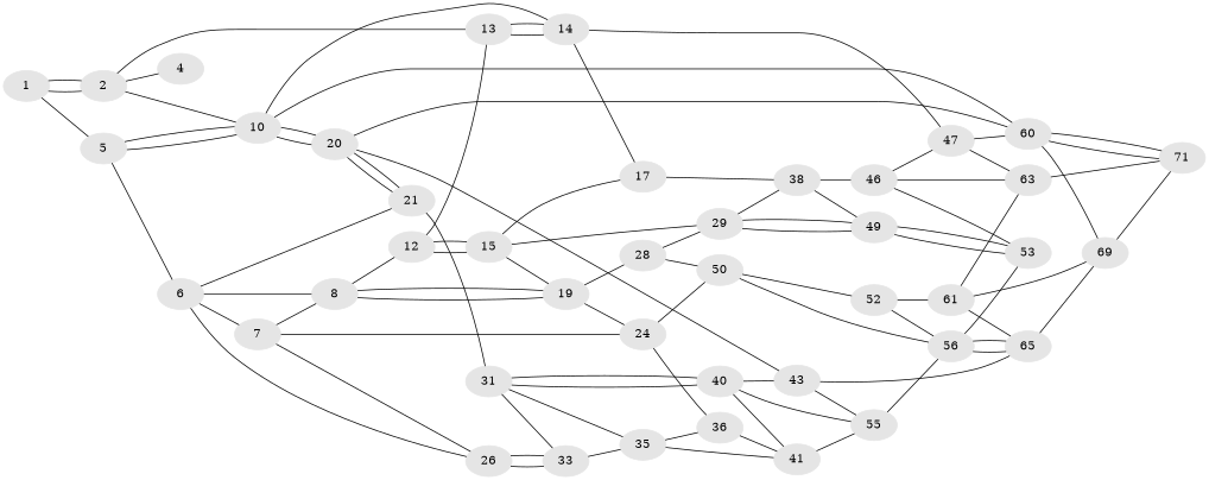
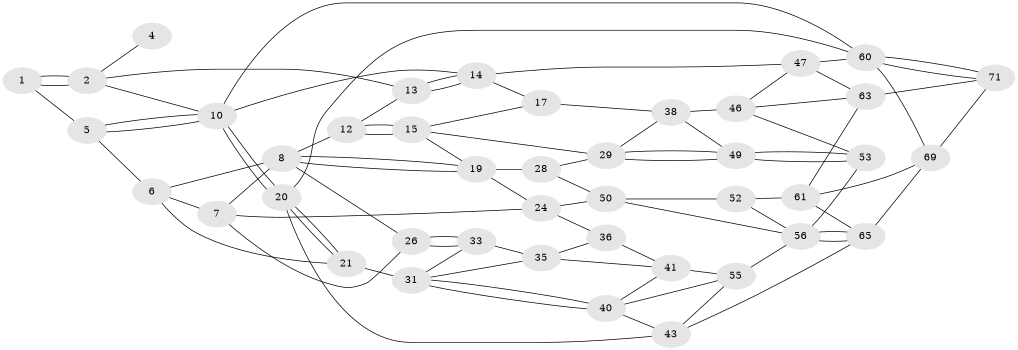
  graph {
    rankdir=LR
    node [color=gray90 style=filled]
    2 [super="+3"]
    1
    5
    4
    10 [super="+11"]
    13
    6 [super="+22"]
    14 [super="+18"]
    20 [super="+42"]
    60 [super="+72"]
    8 [super="+9"]
    12
    19 [super="+25"]
    7 [super="+23"]
    21
    26 [super="+27"]
    24 [super="+37"]
    31 [super="+32"]
    33 [super="+34"]
    36
    50 [super="+51"]
    15 [super="+16"]
    28
    17
    47 [super="+48"]
    43 [super="+67"]
    69 [super="+70"]
    71
    29 [super="+30"]
    38 [super="+45"]
    63 [super="+64"]
    49
    46 [super="+58"]
    55 [super="+66"]
    65 [super="+68"]
    35 [super="+39"]
    40 [super="+44"]
    41 [super="+54"]
    52 [super="+59"]
    56 [super="+57"]
    53
    61 [super="+62"]
    2 -- 4
    2 -- 10
    2 -- 13
    1 -- 2
    1 -- 2
    1 -- 5
    5 -- 10
    5 -- 10
    5 -- 6
    10 -- 14
    10 -- 20
    10 -- 20
    10 -- 60 [weight=2]
    13 -- 14
    13 -- 14
    6 -- 8
    6 -- 7
    6 -- 21
-   6 -- 26
+   8 -- 26
    14 -- 17
    14 -- 47
    20 -- 60
    20 -- 21
    20 -- 21
    20 -- 43
    60 -- 69
    60 -- 71
    60 -- 71
    8 -- 12
    8 -- 19
    8 -- 19
    12 -- 13
    12 -- 15
    12 -- 15
    19 -- 24
    19 -- 28
    7 -- 8
    7 -- 26
    7 -- 24
    21 -- 31
    26 -- 33 [weight=2]
    26 -- 33
    24 -- 36
    24 -- 50
    31 -- 33
    31 -- 35
    31 -- 40
    31 -- 40
    33 -- 35
    36 -- 41
    50 -- 52
    50 -- 56
    15 -- 19
    15 -- 17
    15 -- 29
    28 -- 50
    28 -- 29
    17 -- 38
    47 -- 60
    47 -- 63
    43 -- 55
    43 -- 65
    69 -- 71
    29 -- 38
    29 -- 49
    29 -- 49
    38 -- 49
    38 -- 46
    63 -- 71
    49 -- 53
    49 -- 53
    46 -- 47
    46 -- 63
    46 -- 53
    55 -- 56
    65 -- 69
    35 -- 36
    35 -- 41
    40 -- 43
    40 -- 55
    40 -- 41
    41 -- 55
    52 -- 56
    52 -- 61
    56 -- 65
    56 -- 65
    56 -- 53
    61 -- 69
    61 -- 63
    61 -- 65
  }
